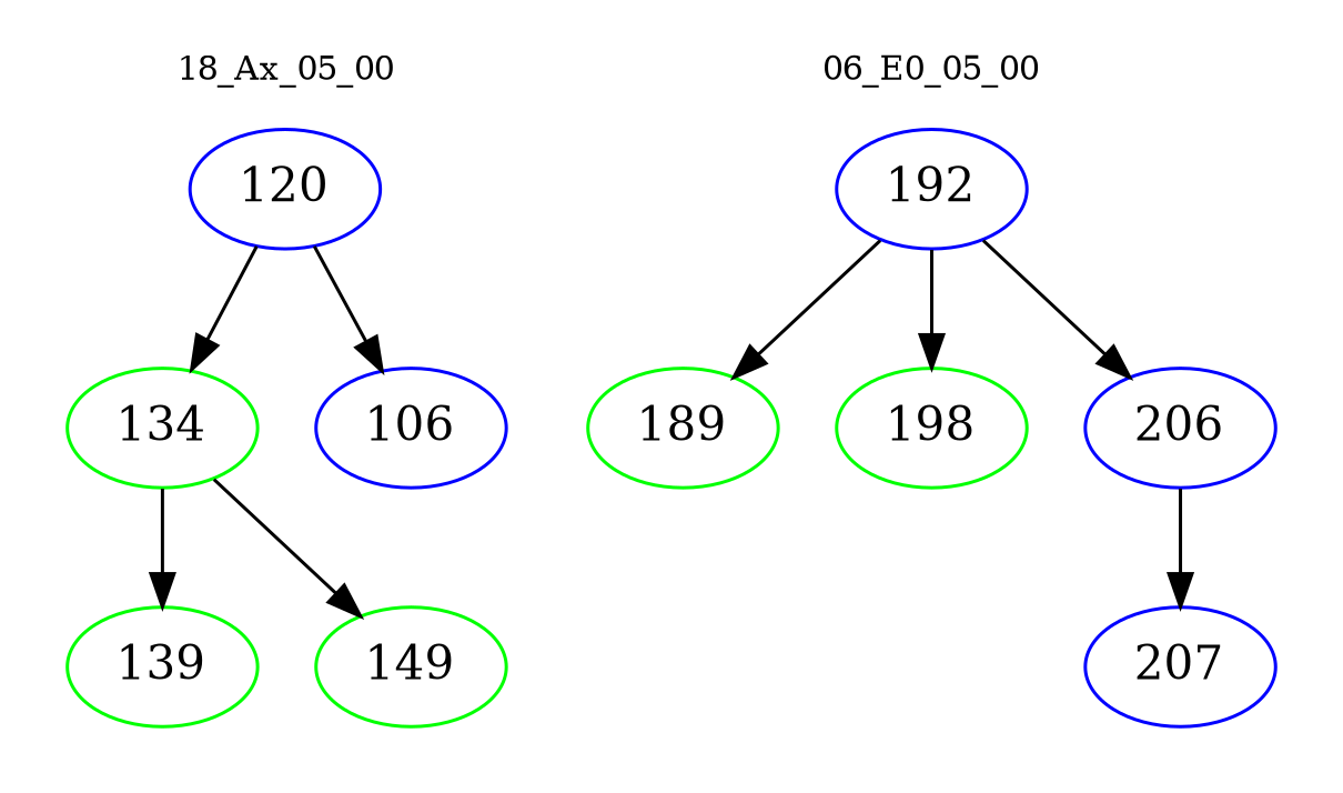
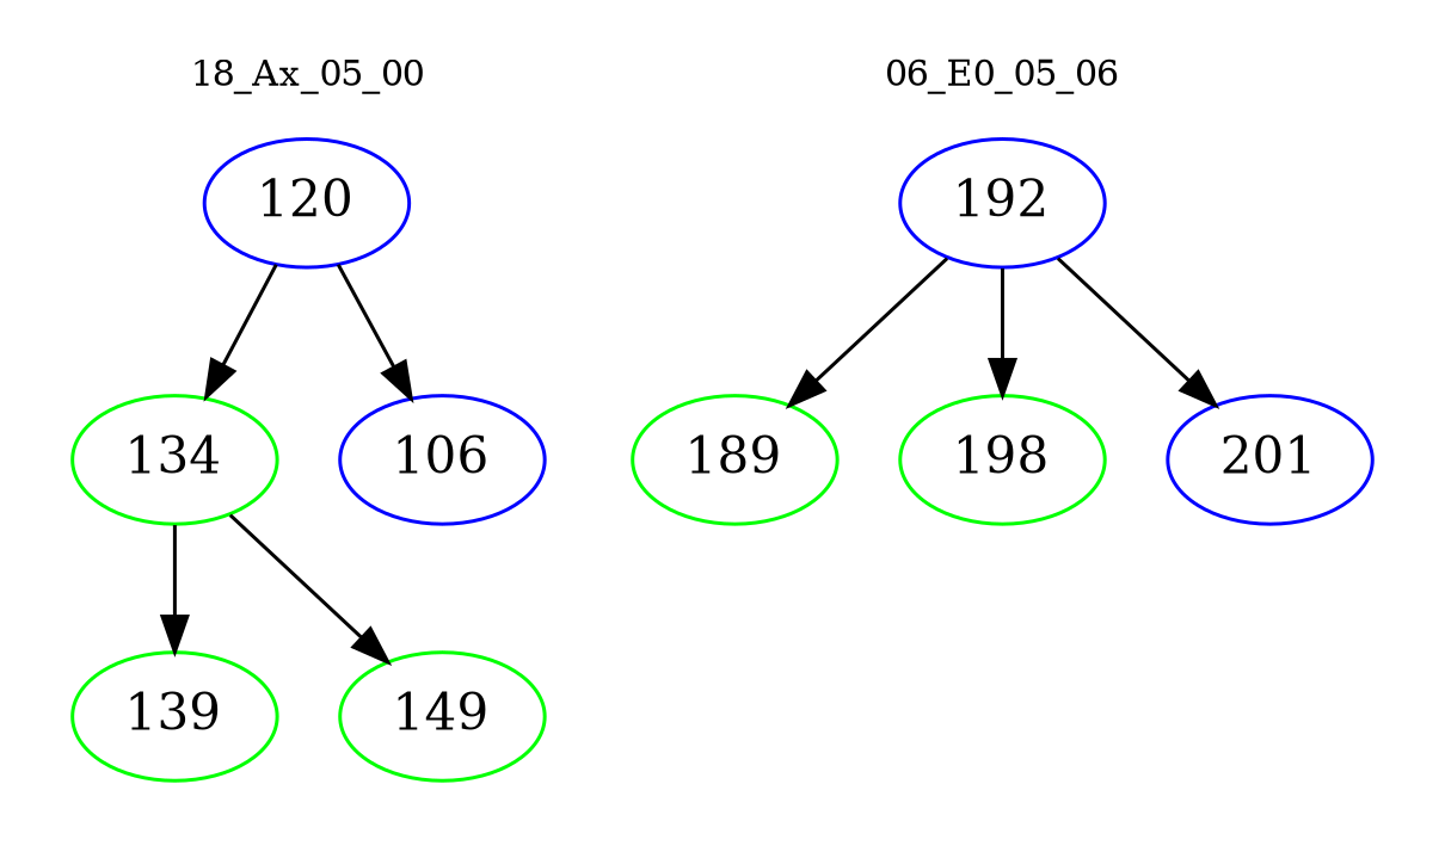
  digraph {
    node [color=green]
    edge [color=black]
    n1 [label=134]
    n2 [color=blue label=120]
    n3 [label=139]
    n4 [label=149]
    n5 [color=blue label=106]
    n6 [color=blue label=192]
    n7 [label=189]
    n8 [label=198]
-   n9 [color=blue label=206]
-   n10 [color=blue label=207]
+   n9 [color=blue label=201]
    subgraph cluster_1 {
      color=white
      fontsize=10
      label="18_Ax_05_00"
      n1
      n2
      n3
      n4
      n5
    }
    subgraph cluster_2 {
      color=white
      fontsize=10
-     label="06_E0_05_00"
+     label="06_E0_05_06"
      n6
      n7
      n8
      n9
-     n10
    }
    n1 -> n3
    n1 -> n4
    n2 -> n1
    n2 -> n5
    n6 -> n7
    n6 -> n8
    n6 -> n9
-   n9 -> n10
  }
